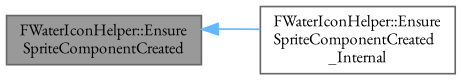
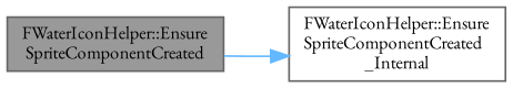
  digraph {
    rankdir=LR
    fontname="EB Garamond"
    node [fontname="EB Garamond" fontsize=10 shape=box style=filled]
    n1 [color=gray40 fillcolor=grey60 fontcolor=black height=0.2 label="FWaterIconHelper::Ensure\lSpriteComponentCreated" width=0.4]
    n2 [color=grey40 fillcolor=white height=0.2 label="FWaterIconHelper::Ensure\lSpriteComponentCreated\l_Internal" width=0.4]
-   n2 -> n1 [color=steelblue1 fontname="EB Garamond" fontsize=10 labelfontname=Helvetica labelfontsize=10 style=solid]
+   n1 -> n2 [color=steelblue1 fontname="EB Garamond" fontsize=10 labelfontname=Helvetica labelfontsize=10 style=solid]
  }
